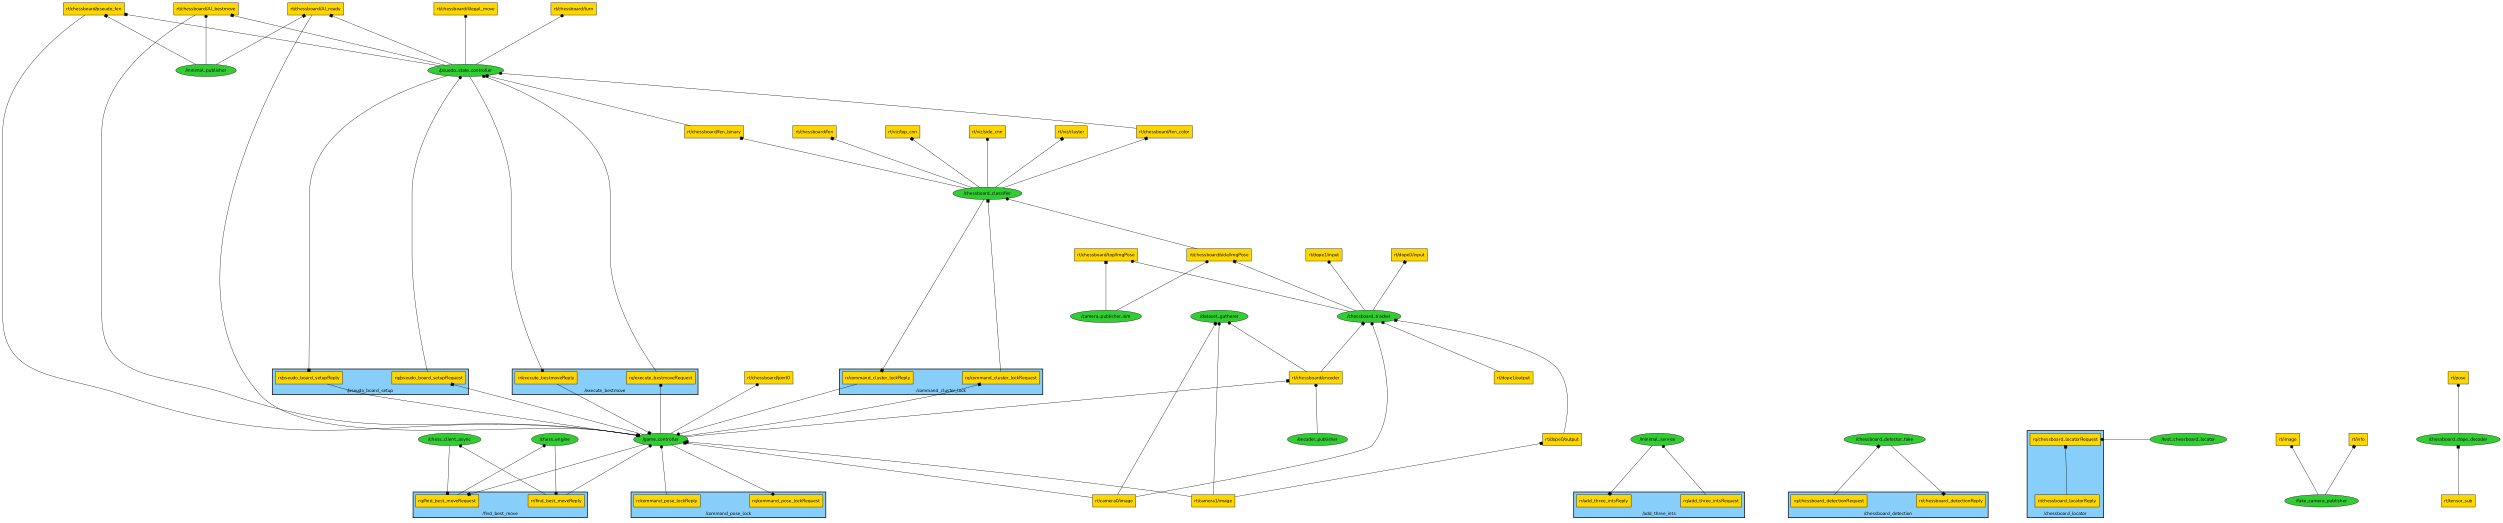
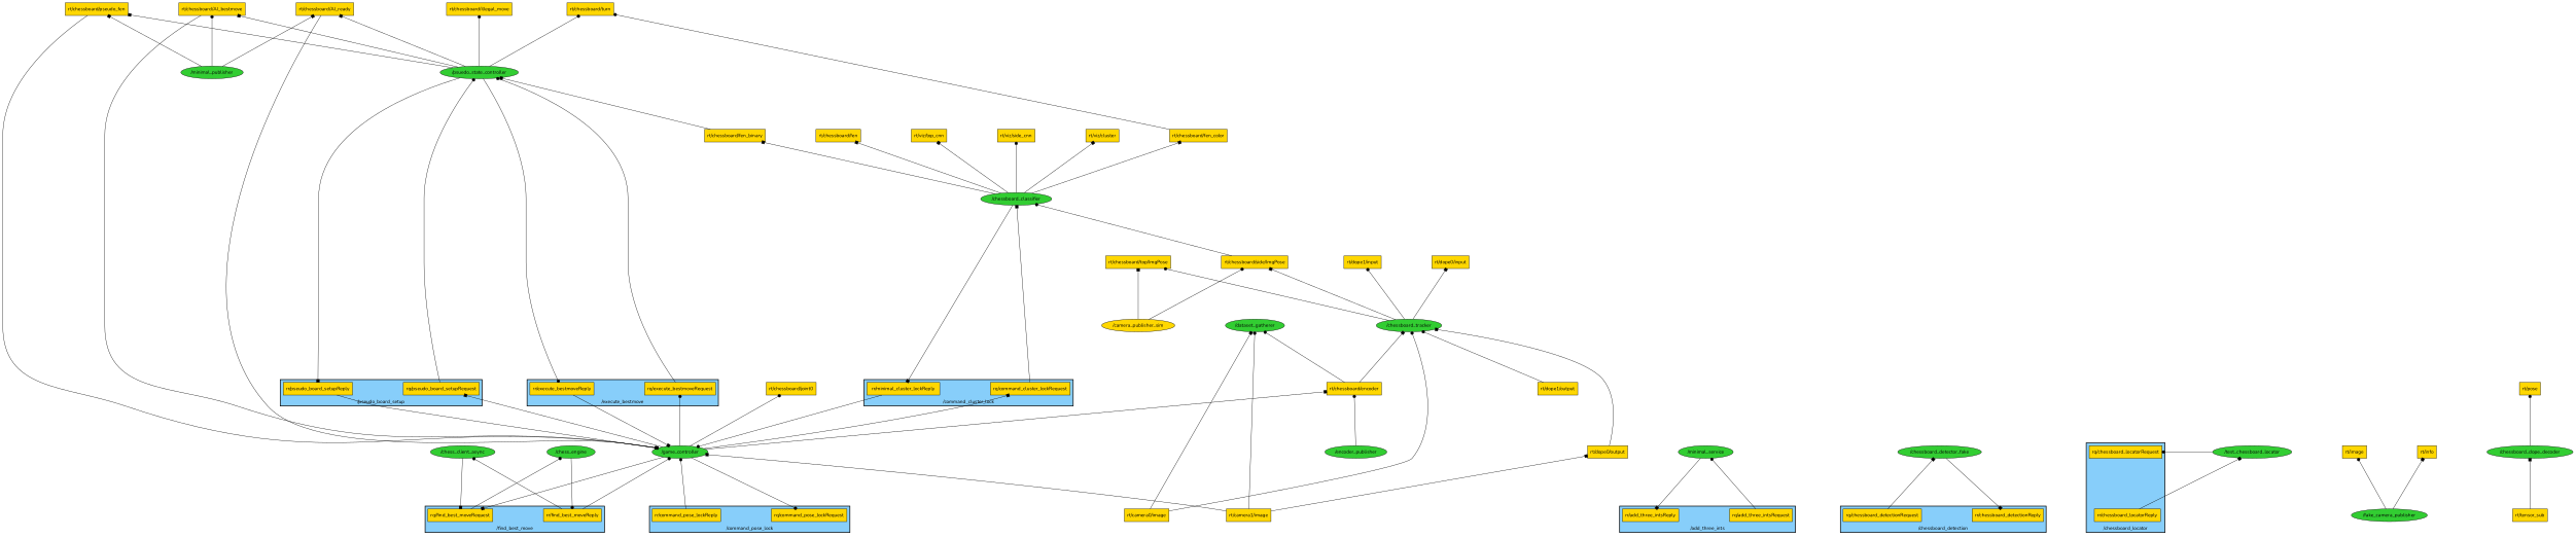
  digraph {
    fontname=Nunito
    nodesep=2
    rankdir=BT
    ranksep=2
    node [fillcolor=gold fontname=Nunito shape=box style=filled]
    edge [arrowhead=box fontname=Nunito]
    "rr/find_best_moveReply"
    "rq/find_best_moveRequest"
    "rq/add_three_intsRequest"
    "rr/add_three_intsReply"
    "rq/command_pose_lockRequest"
    "rr/command_pose_lockReply"
-   "rr/command_cluster_lockReply"
+   "rr/command_cluster_lockReply" [label="rr/minimal_cluster_lockReply"]
    "rq/command_cluster_lockRequest"
    "rr/chessboard_detectionReply"
    "rq/chessboard_detectionRequest"
    "rq/execute_bestmoveRequest"
    "rr/execute_bestmoveReply"
    "rq/pseudo_board_setupRequest"
    "rr/pseudo_board_setupReply"
    "rr/chessboard_locatorReply"
    "rq/chessboard_locatorRequest"
    "/chess_client_async" [fillcolor=limegreen shape=""]
    "/game_controller" [fillcolor=limegreen shape=""]
    "/chess_engine" [fillcolor=limegreen shape=""]
    "/minimal_service" [fillcolor=limegreen shape=""]
    "/chessboard_classifier" [fillcolor=limegreen shape=""]
    "/chessboard_detector_fake" [fillcolor=limegreen shape=""]
    "/psuedo_state_controller" [fillcolor=limegreen shape=""]
    "/test_chessboard_locator" [fillcolor=limegreen shape=""]
    "/encoder_publisher" [fillcolor=limegreen shape=""]
    "rt/chessboard/encoder"
    "/chessboard_tracker" [fillcolor=limegreen shape=""]
    "/dataset_gatherer" [fillcolor=limegreen shape=""]
-   "/camera_publisher_sim" [fillcolor=limegreen shape=""]
+   "/camera_publisher_sim" [shape=""]
    "rt/chessboard/side/ImgPose"
    "rt/chessboard/top/ImgPose"
    "/fake_camera_publisher" [fillcolor=limegreen shape=""]
    "rt/image"
    "rt/info"
    "rt/viz/cluster"
    "rt/chessboard/fen"
    "rt/viz/top_cnn"
    "rt/chessboard/fen_binary"
    "rt/viz/side_cnn"
    "rt/chessboard/fen_color"
    "rt/chessboard/turn"
    "rt/chessboard/pseudo_fen"
    "rt/chessboard/AI_bestmove"
    "rt/chessboard/illegal_move"
    "rt/chessboard/AI_ready"
    "/minimal_publisher" [fillcolor=limegreen shape=""]
    "rt/dope1/input"
    "rt/dope0/input"
    "/chessboard_dope_decoder" [fillcolor=limegreen shape=""]
    "rt/pose"
    "rt/chessboard/joint0"
    "rt/camera0/image"
    "rt/camera1/image"
    "rt/dope0/output"
    "rt/dope1/output"
    "rt/tensor_sub"
    subgraph cluster_1 {
      fillcolor=lightskyblue
      label="/find_best_move"
      penwidth=2
      style=filled
      "rr/find_best_moveReply"
      "rq/find_best_moveRequest"
    }
    subgraph cluster_2 {
      fillcolor=lightskyblue
      label="/add_three_ints"
      penwidth=2
      style=filled
      "rq/add_three_intsRequest"
      "rr/add_three_intsReply"
    }
    subgraph cluster_3 {
      fillcolor=lightskyblue
      label="/command_pose_lock"
      penwidth=2
      style=filled
      "rq/command_pose_lockRequest"
      "rr/command_pose_lockReply"
    }
    subgraph cluster_4 {
      fillcolor=lightskyblue
      label="/command_cluster_lock"
      penwidth=2
      style=filled
      "rr/command_cluster_lockReply"
      "rq/command_cluster_lockRequest"
    }
    subgraph cluster_5 {
      fillcolor=lightskyblue
      label="/chessboard_detection"
      penwidth=2
      style=filled
      "rr/chessboard_detectionReply"
      "rq/chessboard_detectionRequest"
    }
    subgraph cluster_6 {
      fillcolor=lightskyblue
      label="/execute_bestmove"
      penwidth=2
      style=filled
      "rq/execute_bestmoveRequest"
      "rr/execute_bestmoveReply"
    }
    subgraph cluster_7 {
      fillcolor=lightskyblue
      label="/pseudo_board_setup"
      penwidth=2
      style=filled
      "rq/pseudo_board_setupRequest"
      "rr/pseudo_board_setupReply"
    }
    subgraph cluster_8 {
      fillcolor=lightskyblue
      label="/chessboard_locator"
      penwidth=2
      style=filled
      "rr/chessboard_locatorReply"
      "rq/chessboard_locatorRequest"
    }
    "rr/find_best_moveReply" -> "/chess_client_async" [arrowhead=dot]
    "rr/find_best_moveReply" -> "/game_controller" [arrowhead=dot]
    "rq/find_best_moveRequest" -> "/chess_engine" [arrowhead=dot]
    "rq/add_three_intsRequest" -> "/minimal_service" [arrowhead=dot]
    "rr/command_pose_lockReply" -> "/game_controller" [arrowhead=dot]
    "rr/command_cluster_lockReply" -> "/game_controller" [arrowhead=dot]
    "rq/command_cluster_lockRequest" -> "/chessboard_classifier"
    "rq/chessboard_detectionRequest" -> "/chessboard_detector_fake"
    "rq/execute_bestmoveRequest" -> "/psuedo_state_controller" [arrowhead=dot]
    "rr/execute_bestmoveReply" -> "/game_controller"
    "rq/pseudo_board_setupRequest" -> "/psuedo_state_controller" [arrowhead=dot]
    "rr/pseudo_board_setupReply" -> "/game_controller" [arrowhead=dot]
-   "rr/chessboard_locatorReply" -> "rq/chessboard_locatorRequest"
+   "rr/chessboard_locatorReply" -> "/test_chessboard_locator"
    "/chess_client_async" -> "rq/find_best_moveRequest"
    "/game_controller" -> "rq/find_best_moveRequest"
    "/game_controller" -> "rq/command_pose_lockRequest" [arrowhead=dot]
    "/game_controller" -> "rq/command_cluster_lockRequest"
    "/game_controller" -> "rq/execute_bestmoveRequest" [arrowhead=dot]
    "/game_controller" -> "rq/pseudo_board_setupRequest"
    "/game_controller" -> "rt/chessboard/encoder"
    "/game_controller" -> "rt/chessboard/joint0" [arrowhead=dot]
    "/chess_engine" -> "rr/find_best_moveReply" [arrowhead=dot]
    "/minimal_service" -> "rr/add_three_intsReply"
    "/chessboard_classifier" -> "rr/command_cluster_lockReply"
    "/chessboard_classifier" -> "rt/viz/cluster"
    "/chessboard_classifier" -> "rt/chessboard/fen"
    "/chessboard_classifier" -> "rt/viz/top_cnn"
    "/chessboard_classifier" -> "rt/chessboard/fen_binary"
    "/chessboard_classifier" -> "rt/viz/side_cnn" [arrowhead=dot]
    "/chessboard_classifier" -> "rt/chessboard/fen_color"
    "/chessboard_detector_fake" -> "rr/chessboard_detectionReply"
    "/psuedo_state_controller" -> "rr/execute_bestmoveReply" [arrowhead=dot]
    "/psuedo_state_controller" -> "rr/pseudo_board_setupReply"
    "/psuedo_state_controller" -> "rt/chessboard/turn" [arrowhead=dot]
    "/psuedo_state_controller" -> "rt/chessboard/pseudo_fen"
    "/psuedo_state_controller" -> "rt/chessboard/AI_bestmove"
    "/psuedo_state_controller" -> "rt/chessboard/illegal_move" [arrowhead=dot]
    "/psuedo_state_controller" -> "rt/chessboard/AI_ready"
    "/test_chessboard_locator" -> "rq/chessboard_locatorRequest" [arrowhead=dot]
    "/encoder_publisher" -> "rt/chessboard/encoder" [arrowhead=dot]
    "rt/chessboard/encoder" -> "/chessboard_tracker"
    "rt/chessboard/encoder" -> "/dataset_gatherer" [arrowhead=dot]
    "/chessboard_tracker" -> "rt/chessboard/side/ImgPose"
    "/chessboard_tracker" -> "rt/chessboard/top/ImgPose" [arrowhead=dot]
    "/chessboard_tracker" -> "rt/dope1/input" [arrowhead=dot]
    "/chessboard_tracker" -> "rt/dope0/input"
    "/camera_publisher_sim" -> "rt/chessboard/side/ImgPose" [arrowhead=dot]
    "/camera_publisher_sim" -> "rt/chessboard/top/ImgPose"
    "rt/chessboard/side/ImgPose" -> "/chessboard_classifier" [arrowhead=dot]
    "/fake_camera_publisher" -> "rt/image" [arrowhead=dot]
    "/fake_camera_publisher" -> "rt/info"
    "rt/chessboard/fen_binary" -> "/psuedo_state_controller"
-   "rt/chessboard/fen_color" -> "/psuedo_state_controller" [arrowhead=dot]
+   "rt/chessboard/fen_color" -> "rt/chessboard/turn" [arrowhead=dot]
    "rt/chessboard/pseudo_fen" -> "/game_controller"
    "rt/chessboard/AI_bestmove" -> "/game_controller"
    "rt/chessboard/AI_ready" -> "/game_controller"
    "/minimal_publisher" -> "rt/chessboard/pseudo_fen"
    "/minimal_publisher" -> "rt/chessboard/AI_bestmove" [arrowhead=dot]
    "/minimal_publisher" -> "rt/chessboard/AI_ready"
    "/chessboard_dope_decoder" -> "rt/pose" [arrowhead=dot]
-   "rt/camera0/image" -> "/game_controller"
    "rt/camera0/image" -> "/chessboard_tracker" [arrowhead=dot]
    "rt/camera0/image" -> "/dataset_gatherer"
    "rt/camera1/image" -> "/game_controller"
    "rt/camera1/image" -> "/dataset_gatherer" [arrowhead=dot]
    "rt/camera1/image" -> "rt/dope0/output"
    "rt/dope0/output" -> "/chessboard_tracker"
    "rt/dope1/output" -> "/chessboard_tracker" [arrowhead=dot]
    "rt/tensor_sub" -> "/chessboard_dope_decoder"
  }
